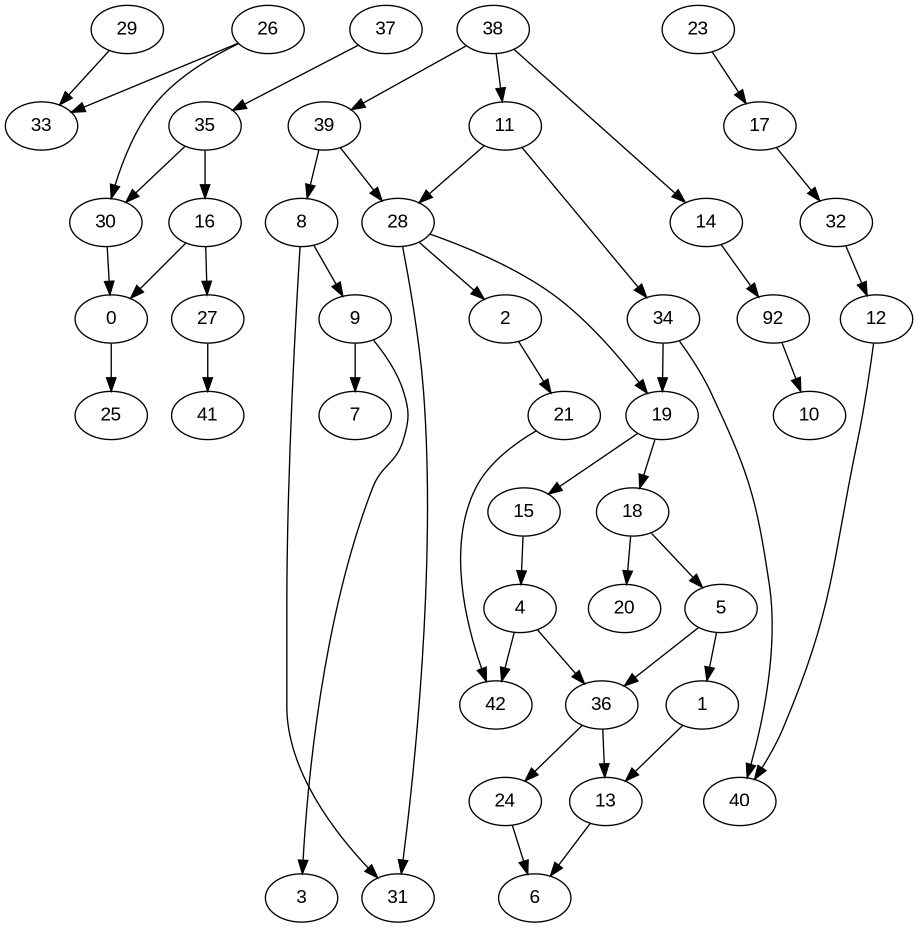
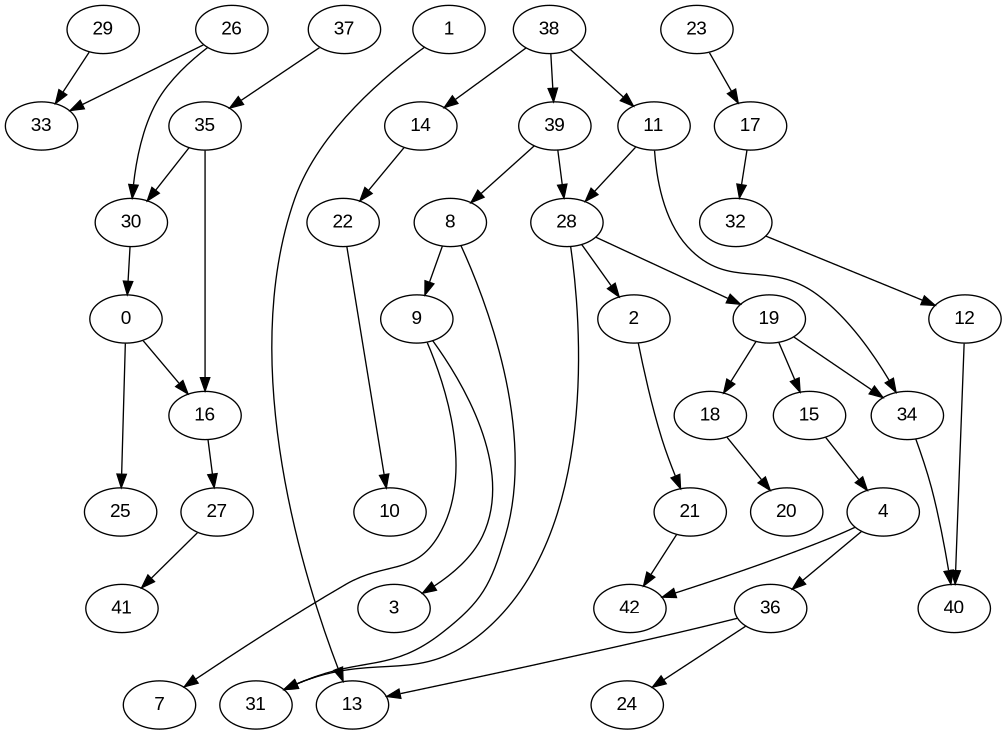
  digraph {
    fontname="Liberation Sans"
    node [fontname="Liberation Sans"]
    edge [fontname="Liberation Sans" weight=0]
    0
    25
    1
    13
-   6
    2
    21
    42
    4
    36
    24
-   5
    8
    9
    31
    3
    7
    11
    28
    34
    19
    40
    12
    14
-   22 [label=92]
+   22
    10
    15
    16
    27
    41
    17
    32
    18
    20
    23
    26
    33
    30
    38
    39
    29
    35
    37
    0 -> 25
    1 -> 13
-   13 -> 6
    2 -> 21
    21 -> 42
    4 -> 42
    4 -> 36
    36 -> 13
    36 -> 24
-   24 -> 6
-   5 -> 1
-   5 -> 36
    8 -> 9
    8 -> 31
    9 -> 3
    9 -> 7
    11 -> 28
    11 -> 34
    28 -> 2
    28 -> 31
    28 -> 19
-   34 -> 19
+   19 -> 34
    34 -> 40
    19 -> 15
    19 -> 18
    12 -> 40
    14 -> 22
    22 -> 10
    15 -> 4
-   16 -> 0
+   0 -> 16
    16 -> 27
    27 -> 41
    17 -> 32
    32 -> 12
-   18 -> 5
    18 -> 20
    23 -> 17
    26 -> 33
    26 -> 30
    30 -> 0
    38 -> 11
    38 -> 14
    38 -> 39
    39 -> 8
    39 -> 28
    29 -> 33
    35 -> 16 [weight=1]
    35 -> 30
    37 -> 35
  }
